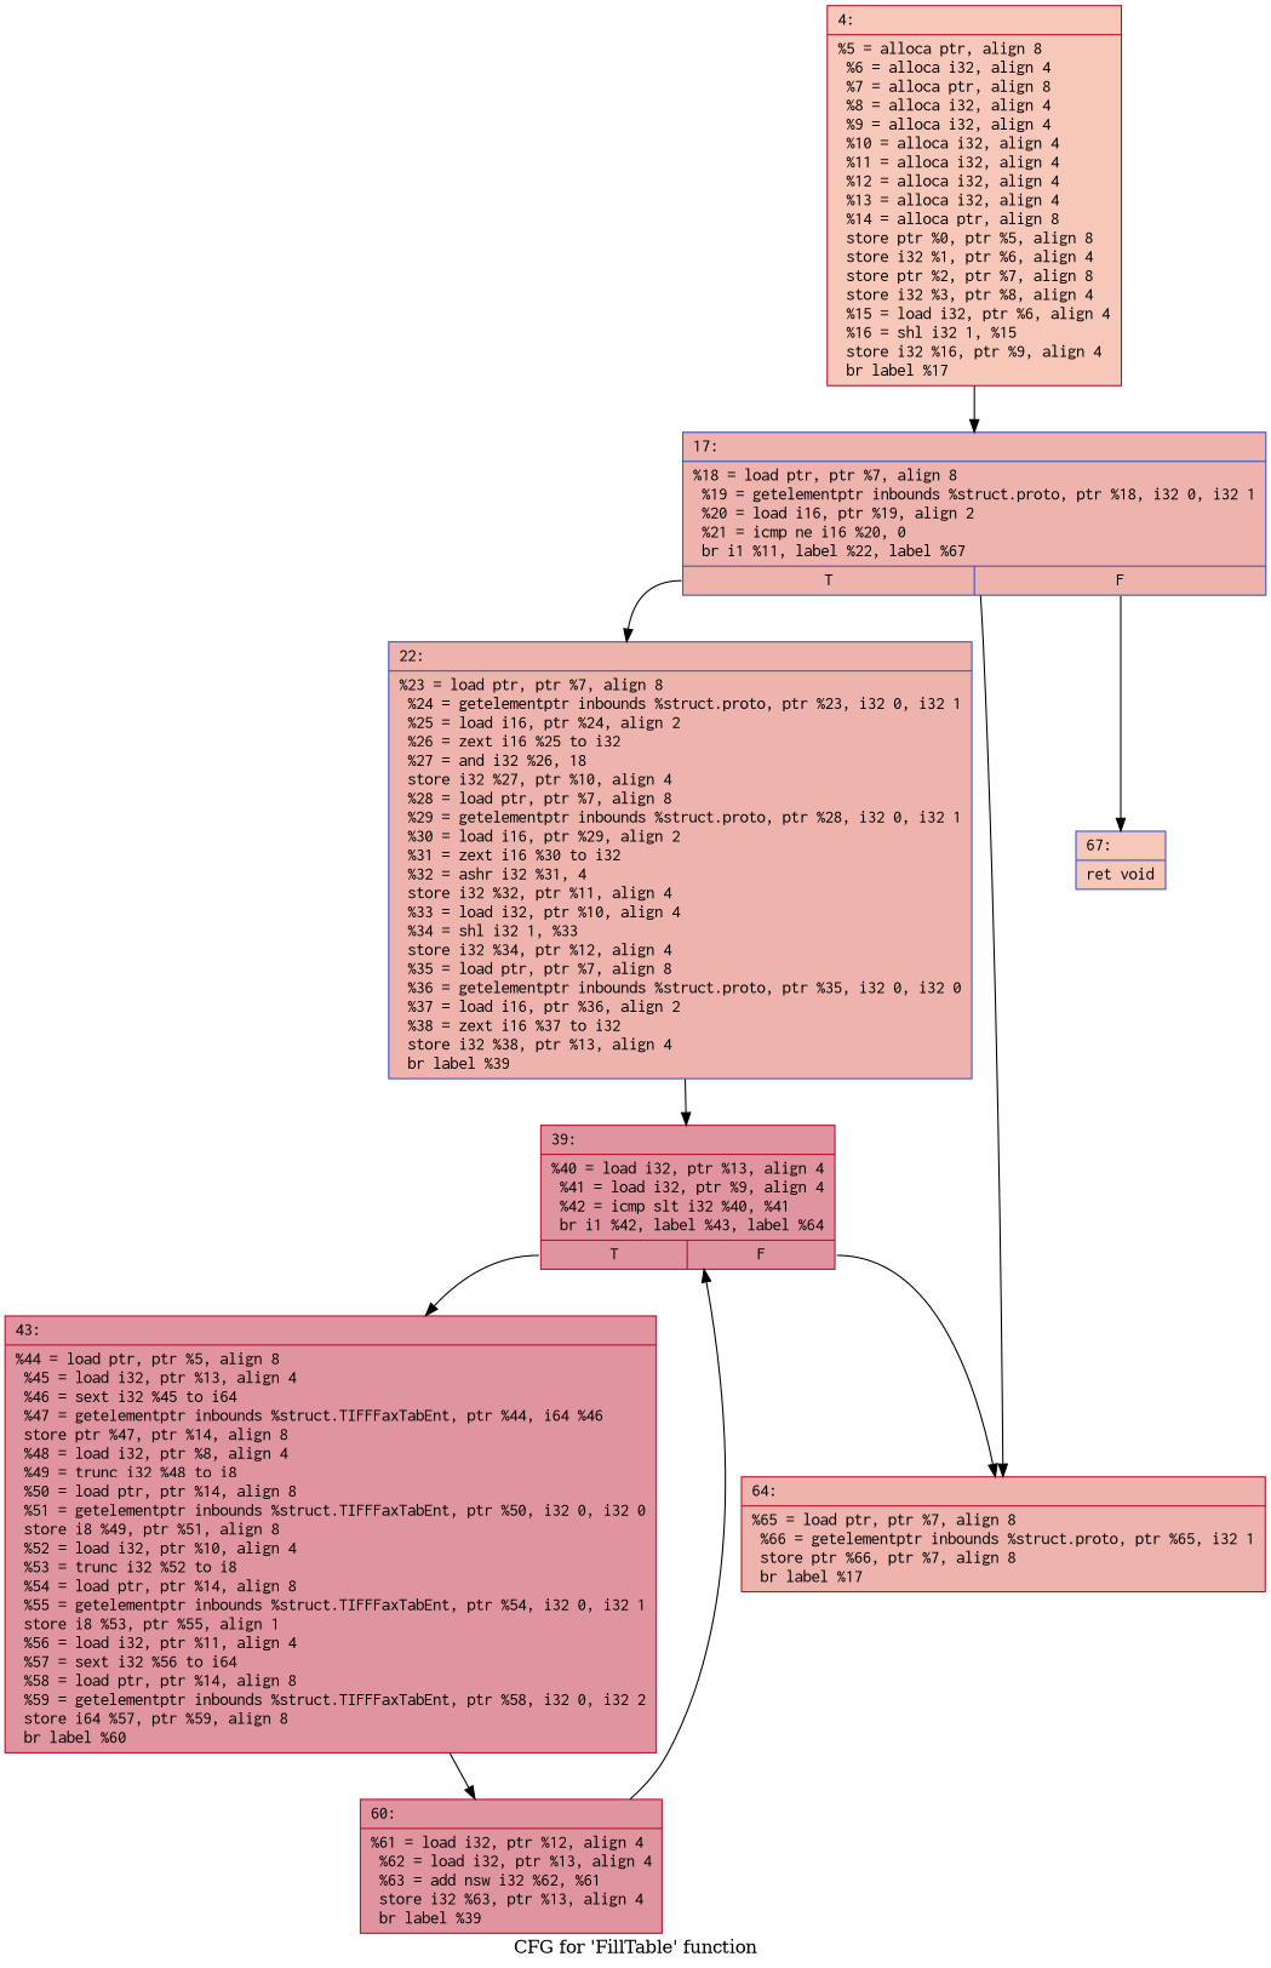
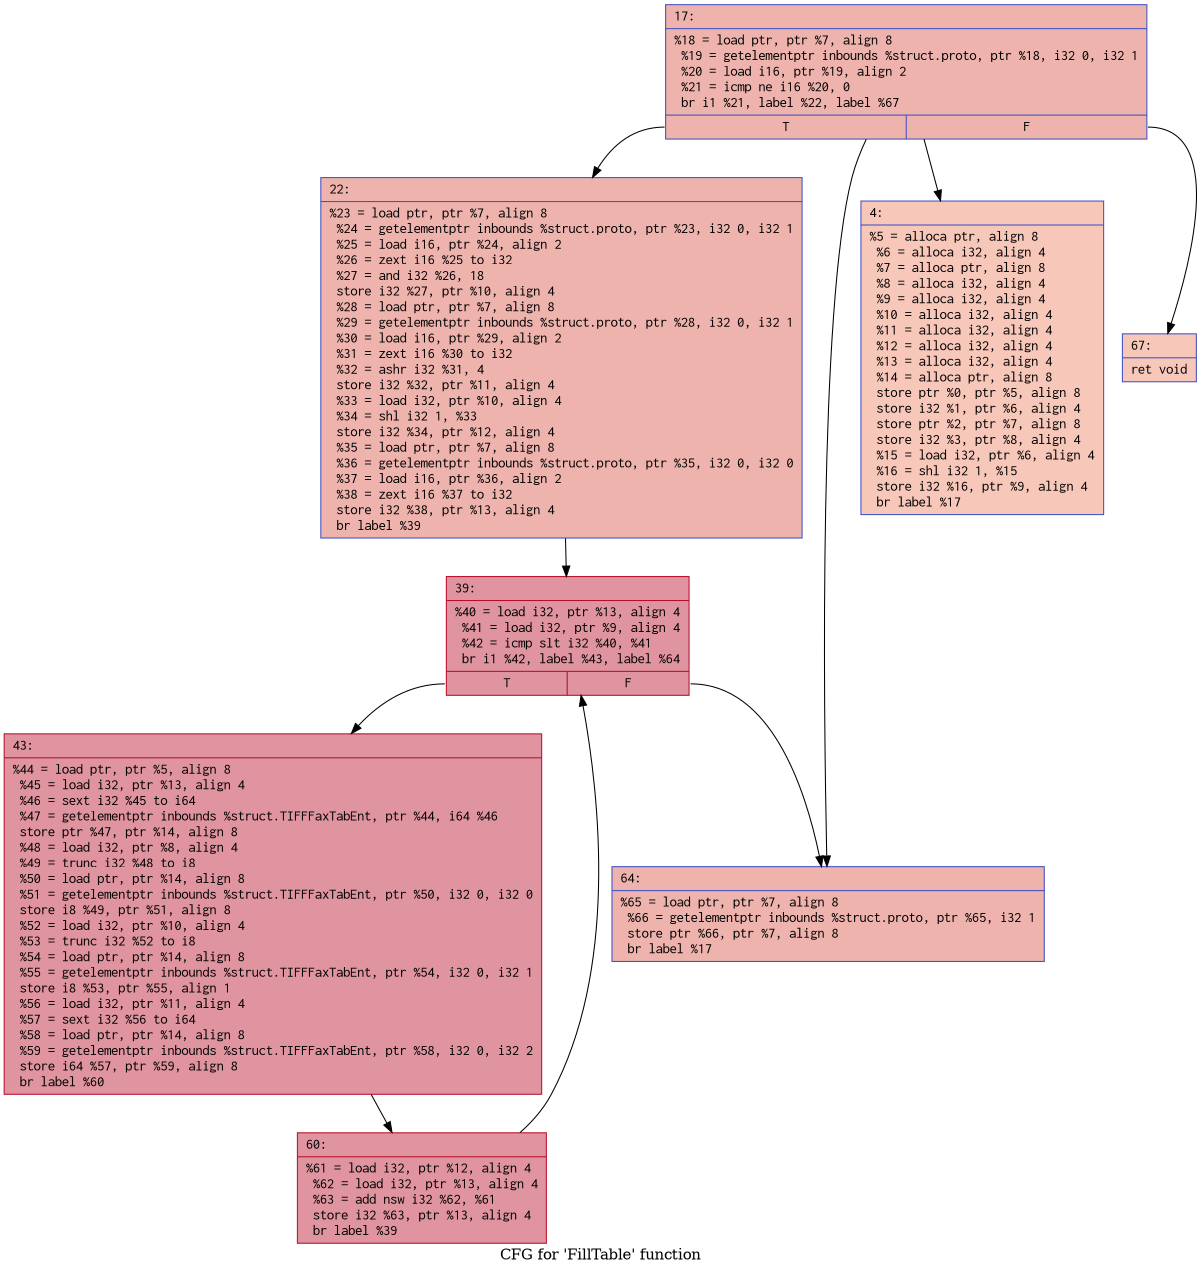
  digraph {
    label="CFG for 'FillTable' function"
    node [color="#3d50c3ff" fillcolor="#d6524470" fontname=Courier shape=record style=filled]
-   n1 [color="#b70d28ff" fillcolor="#ec7f6370" label="{4:\l|  %5 = alloca ptr, align 8\l  %6 = alloca i32, align 4\l  %7 = alloca ptr, align 8\l  %8 = alloca i32, align 4\l  %9 = alloca i32, align 4\l  %10 = alloca i32, align 4\l  %11 = alloca i32, align 4\l  %12 = alloca i32, align 4\l  %13 = alloca i32, align 4\l  %14 = alloca ptr, align 8\l  store ptr %0, ptr %5, align 8\l  store i32 %1, ptr %6, align 4\l  store ptr %2, ptr %7, align 8\l  store i32 %3, ptr %8, align 4\l  %15 = load i32, ptr %6, align 4\l  %16 = shl i32 1, %15\l  store i32 %16, ptr %9, align 4\l  br label %17\l}"]
-   n2 [label="{17:\l|  %18 = load ptr, ptr %7, align 8\l  %19 = getelementptr inbounds %struct.proto, ptr %18, i32 0, i32 1\l  %20 = load i16, ptr %19, align 2\l  %21 = icmp ne i16 %20, 0\l  br i1 %11, label %22, label %67\l|{<s0>T|<s1>F}}"]
+   n1 [fillcolor="#ec7f6370" label="{4:\l|  %5 = alloca ptr, align 8\l  %6 = alloca i32, align 4\l  %7 = alloca ptr, align 8\l  %8 = alloca i32, align 4\l  %9 = alloca i32, align 4\l  %10 = alloca i32, align 4\l  %11 = alloca i32, align 4\l  %12 = alloca i32, align 4\l  %13 = alloca i32, align 4\l  %14 = alloca ptr, align 8\l  store ptr %0, ptr %5, align 8\l  store i32 %1, ptr %6, align 4\l  store ptr %2, ptr %7, align 8\l  store i32 %3, ptr %8, align 4\l  %15 = load i32, ptr %6, align 4\l  %16 = shl i32 1, %15\l  store i32 %16, ptr %9, align 4\l  br label %17\l}"]
+   n2 [label="{17:\l|  %18 = load ptr, ptr %7, align 8\l  %19 = getelementptr inbounds %struct.proto, ptr %18, i32 0, i32 1\l  %20 = load i16, ptr %19, align 2\l  %21 = icmp ne i16 %20, 0\l  br i1 %21, label %22, label %67\l|{<s0>T|<s1>F}}"]
    n3 [label="{22:\l|  %23 = load ptr, ptr %7, align 8\l  %24 = getelementptr inbounds %struct.proto, ptr %23, i32 0, i32 1\l  %25 = load i16, ptr %24, align 2\l  %26 = zext i16 %25 to i32\l  %27 = and i32 %26, 18\l  store i32 %27, ptr %10, align 4\l  %28 = load ptr, ptr %7, align 8\l  %29 = getelementptr inbounds %struct.proto, ptr %28, i32 0, i32 1\l  %30 = load i16, ptr %29, align 2\l  %31 = zext i16 %30 to i32\l  %32 = ashr i32 %31, 4\l  store i32 %32, ptr %11, align 4\l  %33 = load i32, ptr %10, align 4\l  %34 = shl i32 1, %33\l  store i32 %34, ptr %12, align 4\l  %35 = load ptr, ptr %7, align 8\l  %36 = getelementptr inbounds %struct.proto, ptr %35, i32 0, i32 0\l  %37 = load i16, ptr %36, align 2\l  %38 = zext i16 %37 to i32\l  store i32 %38, ptr %13, align 4\l  br label %39\l}"]
    n4 [fillcolor="#ec7f6370" label="{67:\l|  ret void\l}"]
-   n5 [color="#b70d28ff" label="{64:\l|  %65 = load ptr, ptr %7, align 8\l  %66 = getelementptr inbounds %struct.proto, ptr %65, i32 1\l  store ptr %66, ptr %7, align 8\l  br label %17\l}"]
+   n5 [label="{64:\l|  %65 = load ptr, ptr %7, align 8\l  %66 = getelementptr inbounds %struct.proto, ptr %65, i32 1\l  store ptr %66, ptr %7, align 8\l  br label %17\l}"]
    n6 [color="#b70d28ff" fillcolor="#b70d2870" label="{39:\l|  %40 = load i32, ptr %13, align 4\l  %41 = load i32, ptr %9, align 4\l  %42 = icmp slt i32 %40, %41\l  br i1 %42, label %43, label %64\l|{<s0>T|<s1>F}}"]
    n7 [color="#b70d28ff" fillcolor="#b70d2870" label="{43:\l|  %44 = load ptr, ptr %5, align 8\l  %45 = load i32, ptr %13, align 4\l  %46 = sext i32 %45 to i64\l  %47 = getelementptr inbounds %struct.TIFFFaxTabEnt, ptr %44, i64 %46\l  store ptr %47, ptr %14, align 8\l  %48 = load i32, ptr %8, align 4\l  %49 = trunc i32 %48 to i8\l  %50 = load ptr, ptr %14, align 8\l  %51 = getelementptr inbounds %struct.TIFFFaxTabEnt, ptr %50, i32 0, i32 0\l  store i8 %49, ptr %51, align 8\l  %52 = load i32, ptr %10, align 4\l  %53 = trunc i32 %52 to i8\l  %54 = load ptr, ptr %14, align 8\l  %55 = getelementptr inbounds %struct.TIFFFaxTabEnt, ptr %54, i32 0, i32 1\l  store i8 %53, ptr %55, align 1\l  %56 = load i32, ptr %11, align 4\l  %57 = sext i32 %56 to i64\l  %58 = load ptr, ptr %14, align 8\l  %59 = getelementptr inbounds %struct.TIFFFaxTabEnt, ptr %58, i32 0, i32 2\l  store i64 %57, ptr %59, align 8\l  br label %60\l}"]
    n8 [color="#b70d28ff" fillcolor="#b70d2870" label="{60:\l|  %61 = load i32, ptr %12, align 4\l  %62 = load i32, ptr %13, align 4\l  %63 = add nsw i32 %62, %61\l  store i32 %63, ptr %13, align 4\l  br label %39\l}"]
-   n1 -> n2
+   n2 -> n1
    n2 -> n3 [tailport=s0]
    n2 -> n4 [tailport=s1]
    n2 -> n5
    n3 -> n6
    n6 -> n5 [tailport=s1]
    n6 -> n7 [tailport=s0]
    n7 -> n8
    n8 -> n6
  }
